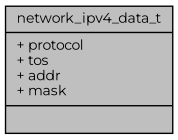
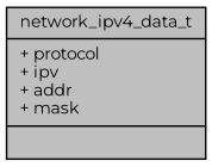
  digraph {
    fontname=Montserrat
-   n1 [color=black fillcolor=grey75 fontcolor=black fontname=Montserrat fontsize=10 height=0.2 label="{network_ipv4_data_t\n|+ protocol\l+ tos\l+ addr\l+ mask\l|}" shape=record style=filled width=0.4]
+   n1 [color=black fillcolor=grey75 fontcolor=black fontname=Montserrat fontsize=10 height=0.2 label="{network_ipv4_data_t\n|+ protocol\l+ ipv\l+ addr\l+ mask\l|}" shape=record style=filled width=0.4]
  }
